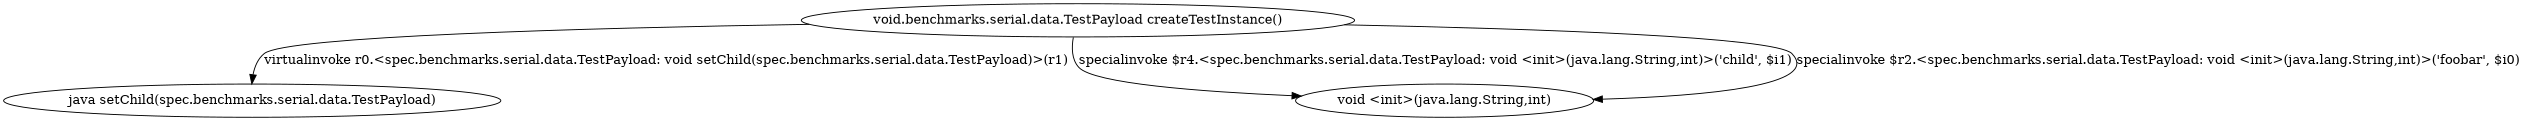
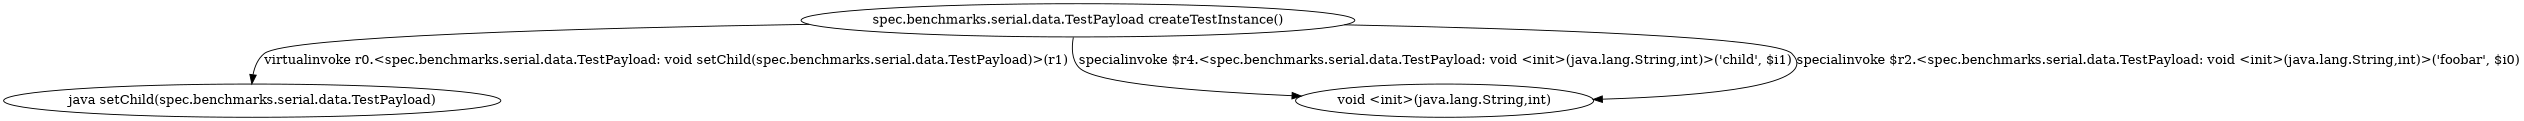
  digraph {
-   n1 [label="void.benchmarks.serial.data.TestPayload createTestInstance()"]
+   n1 [label="spec.benchmarks.serial.data.TestPayload createTestInstance()"]
    n2 [label="java setChild(spec.benchmarks.serial.data.TestPayload)"]
    n3 [label="void <init>(java.lang.String,int)"]
    n1 -> n2 [label="virtualinvoke r0.<spec.benchmarks.serial.data.TestPayload: void setChild(spec.benchmarks.serial.data.TestPayload)>(r1)"]
    n1 -> n3 [label="specialinvoke $r4.<spec.benchmarks.serial.data.TestPayload: void <init>(java.lang.String,int)>('child', $i1)"]
    n1 -> n3 [label="specialinvoke $r2.<spec.benchmarks.serial.data.TestPayload: void <init>(java.lang.String,int)>('foobar', $i0)"]
  }
